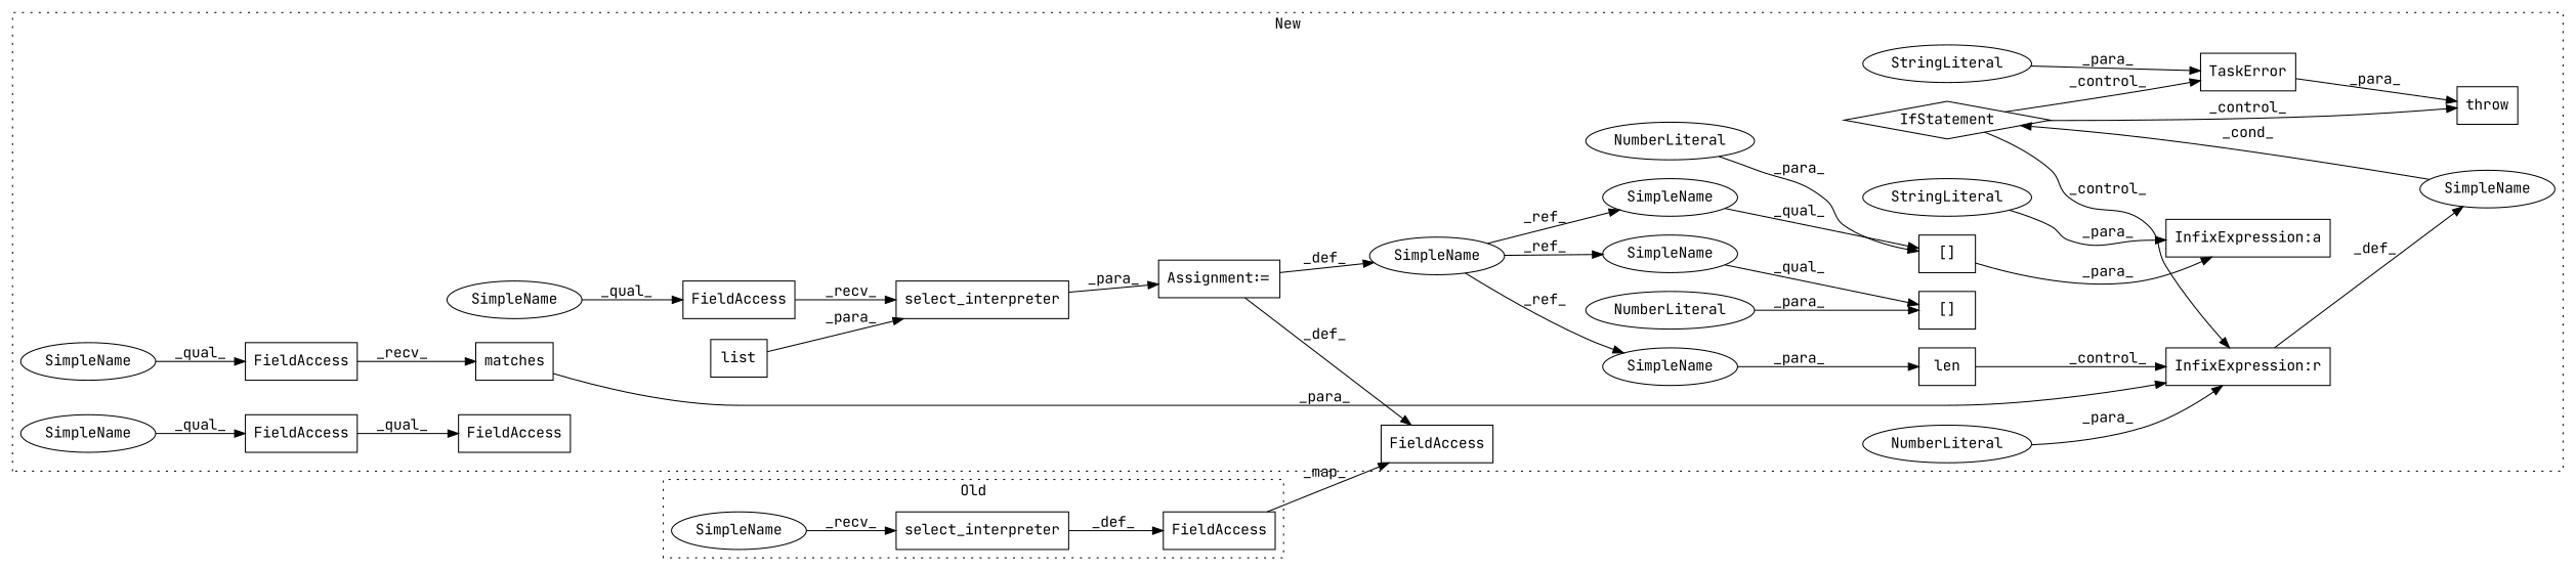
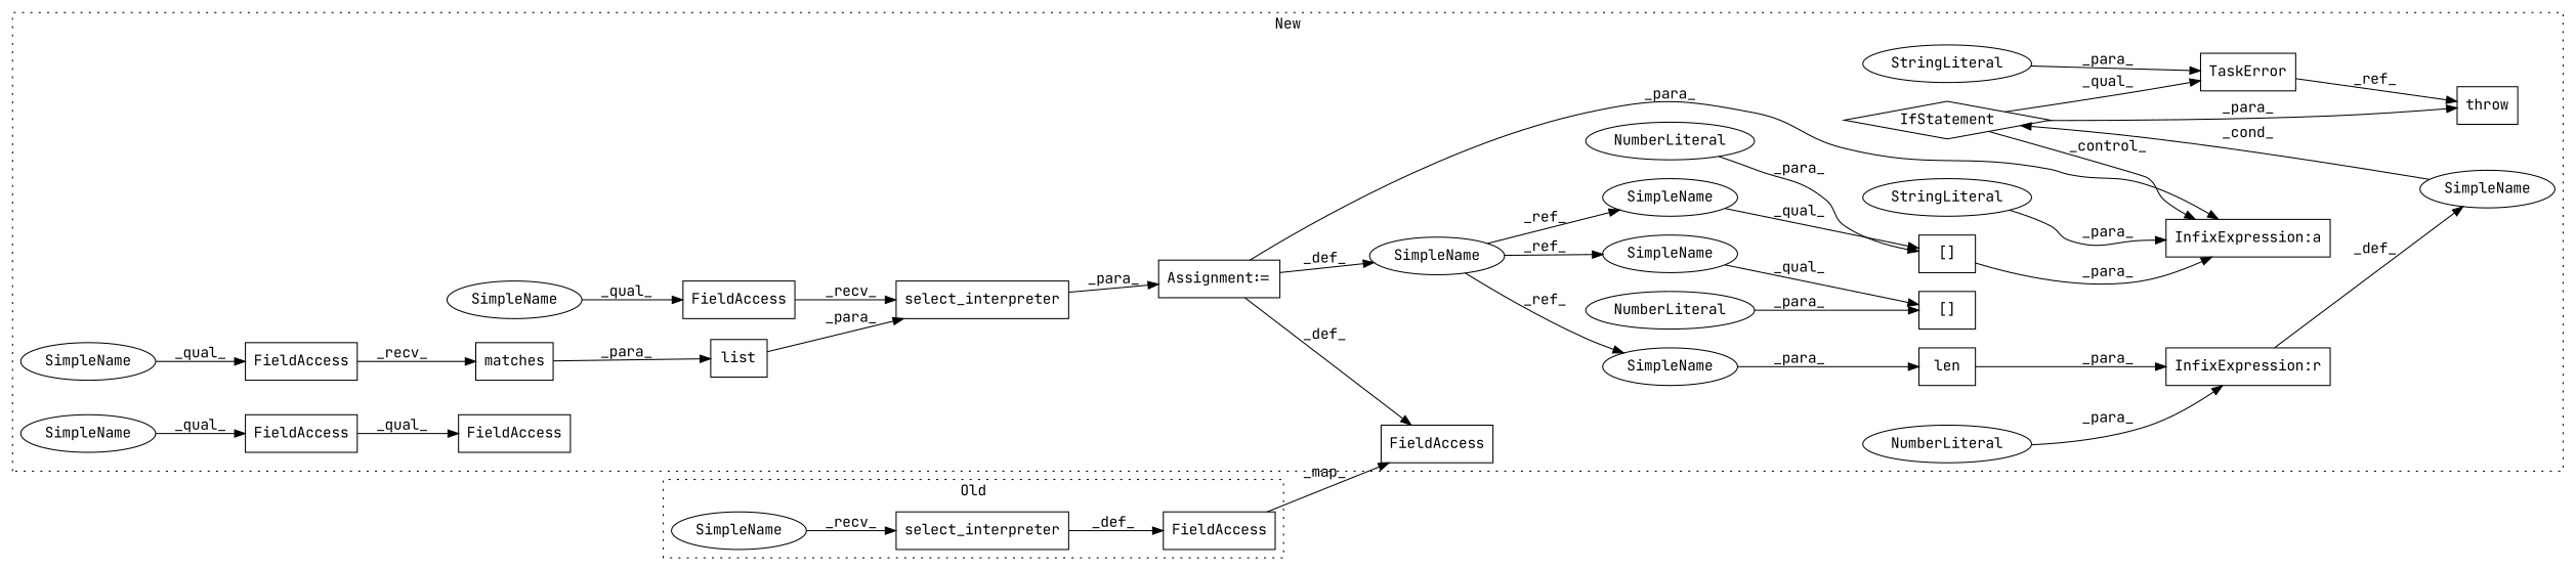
  digraph {
    fontname="JetBrains Mono"
    rankdir=LR
    node [a=42 fontname="JetBrains Mono" l=4 s=1671 shape=box]
    edge [fontname="JetBrains Mono"]
    n1 [a=32 l="19,1" label=select_interpreter s="1147,1181"]
    n2 [a=22 l=17 label=FieldAccess s=1124]
    n3 [label=SimpleName s=1142 shape=ellipse]
    n4 [a=2 l="13,1" label="[]" s="1710,1724"]
    n5 [a=27 l=3 label="InfixExpression:a" s=1707]
    n6 [label=SimpleName shape=ellipse l="" s=""]
    n7 [a=53 l=6 label=throw s=1592]
    n8 [a=34 l=1 label=NumberLiteral s=1723 shape=ellipse]
    n9 [a=32 l="10,1" label=TaskError s="1598,1648"]
    n10 [a=32 l="5,1" label=list s="1499,1548"]
    n11 [a=2 l="13,1" label="[]" s="1756,1770"]
    n12 [a=34 l=1 label=NumberLiteral s=1769 shape=ellipse]
    n13 [a=27 label="InfixExpression:r" s=1577]
    n14 [a=34 l=1 label=NumberLiteral s=1581 shape=ellipse]
    n15 [a=32 l="4,1" label=len s="1560,1576"]
    n16 [a=22 l=16 label=FieldAccess]
    n17 [a=22 l=12 label=FieldAccess]
    n18 [a=25 l="4,2" label=IfStatement s="1556,1582" shape=diamond]
    n19 [l=12 label=SimpleName s=1444 shape=ellipse]
    n20 [a=45 l=40 label=StringLiteral s=1608 shape=ellipse]
    n21 [a=7 l=1 label="Assignment:=" s=1456]
    n22 [a=45 l=13 label=StringLiteral s=1694 shape=ellipse]
    n23 [a=22 l=17 label=FieldAccess s=1738]
    n24 [a=32 l="8,1" label=matches s="1527,1547"]
    n25 [a=22 l=22 label=FieldAccess s=1504]
    n26 [a=32 l="19,1" label=select_interpreter s="1480,1549"]
    n27 [a=22 l=22 label=FieldAccess s=1457]
    n28 [l=12 label=SimpleName s=1564 shape=ellipse]
    n29 [l=12 label=SimpleName s=1710 shape=ellipse]
    n30 [l=12 label=SimpleName s=1756 shape=ellipse]
    n31 [label=SimpleName s=1457 shape=ellipse]
    n32 [label=SimpleName s=1504 shape=ellipse]
    n33 [label=SimpleName shape=ellipse]
    subgraph cluster_1 {
      label=Old
      style=dotted
      n1
      n2
      n3
    }
    subgraph cluster_2 {
      label=New
      style=dotted
      n4
      n5
      n6
      n7
      n8
      n9
      n10
      n11
      n12
      n13
      n14
      n15
      n16
      n17
      n18
      n19
      n20
      n21
      n22
      n23
      n24
      n25
      n26
      n27
      n28
      n29
      n30
      n31
      n32
      n33
    }
    n1 -> n2 [label=_def_]
    n2 -> n23 [label=_map_]
    n3 -> n1 [label=_recv_]
    n4 -> n5 [label=_para_]
    n6 -> n18 [label=_cond_]
    n8 -> n4 [label=_para_]
-   n9 -> n7 [label=_para_]
+   n9 -> n7 [label=_ref_]
    n10 -> n26 [label=_para_]
    n12 -> n11 [label=_para_]
    n13 -> n6 [label=_def_]
    n14 -> n13 [label=_para_]
-   n15 -> n13 [label=_control_]
+   n15 -> n13 [label=_para_]
    n17 -> n16 [label=_qual_]
-   n18 -> n13 [label=_control_]
-   n18 -> n7 [label=_control_]
-   n18 -> n9 [label=_control_]
+   n18 -> n5 [label=_control_]
+   n18 -> n7 [label=_para_]
+   n18 -> n9 [label=_qual_]
    n19 -> n28 [label=_ref_]
    n19 -> n29 [label=_ref_]
    n19 -> n30 [label=_ref_]
    n20 -> n9 [label=_para_]
+   n21 -> n5 [label=_para_]
    n21 -> n19 [label=_def_]
    n21 -> n23 [label=_def_]
    n22 -> n5 [label=_para_]
-   n24 -> n13 [label=_para_]
+   n24 -> n10 [label=_para_]
    n25 -> n24 [label=_recv_]
    n26 -> n21 [label=_para_]
    n27 -> n26 [label=_recv_]
    n28 -> n15 [label=_para_]
    n29 -> n4 [label=_qual_]
    n30 -> n11 [label=_qual_]
    n31 -> n27 [label=_qual_]
    n32 -> n25 [label=_qual_]
    n33 -> n17 [label=_qual_]
  }
